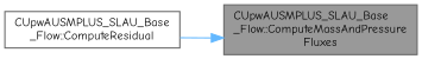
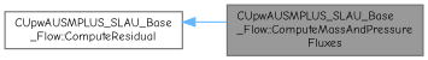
  digraph {
    rankdir=RL
    fontname="Comic Neue"
    node [fontname="Comic Neue" fontsize=10 shape=box style=filled]
    n1 [color=gray40 fillcolor=grey60 fontcolor=black height=0.2 label="CUpwAUSMPLUS_SLAU_Base\l_Flow::ComputeMassAndPressure\lFluxes" width=0.4]
    n2 [color=grey40 fillcolor=white height=0.2 label="CUpwAUSMPLUS_SLAU_Base\l_Flow::ComputeResidual" width=0.4]
-   n1 -> n2 [color=steelblue1 dir=back fontname="Comic Neue" fontsize=10 labelfontname=Helvetica labelfontsize=10 style=solid]
+   n2 -> n1 [color=steelblue1 dir=back fontname="Comic Neue" fontsize=10 labelfontname=Helvetica labelfontsize=10 style=solid]
  }
